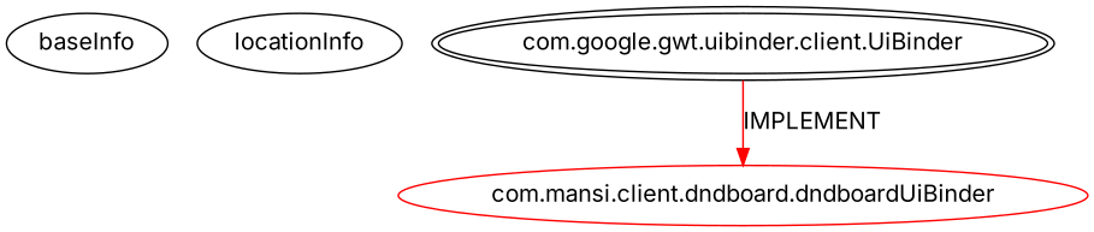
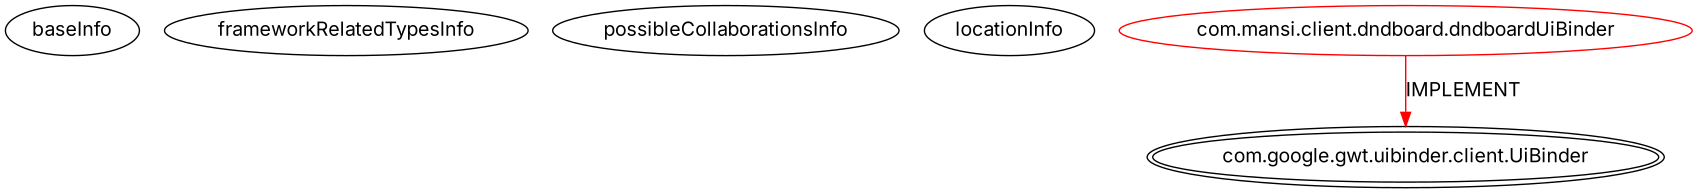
  digraph {
    fontname=Inter
    node [fontname=Inter]
    baseInfo [category=extension_graph graphId=3691 isAnonymous=false possibleRelation=false]
+   frameworkRelatedTypesInfo [0="com.google.gwt.uibinder.client.UiBinder"]
+   possibleCollaborationsInfo
    locationInfo [contextSignature=dndboardUiBinder filePath="/mansiT-UiBinder/UiBinder-master/uibinder/src/com/mansi/client/dndboard.java" graphId=3691 projectName="mansiT-UiBinder"]
    n5 [color=red isFrameworkType=false label="com.mansi.client.dndboard.dndboardUiBinder" vertexType=ROOT_CLIENT_CLASS_DECLARATION]
    n6 [isFrameworkType=true label="com.google.gwt.uibinder.client.UiBinder" peripheries=2 vertexType=FRAMEWORK_INTERFACE_TYPE]
-   n6 -> n5 [color=red label=IMPLEMENT fontname=Inter]
+   n5 -> n6 [color=red label=IMPLEMENT fontname=Inter]
  }
